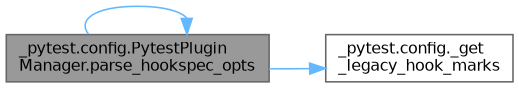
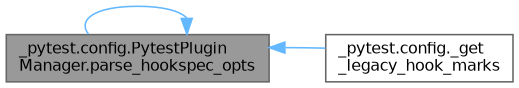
  digraph {
    rankdir=LR
    node [fontname=Helvetica fontsize=10 shape=box style=filled]
    edge [color=steelblue1 fontname=Helvetica fontsize=10 labelfontname=Helvetica labelfontsize=10 style=solid]
    n1 [color=gray40 fillcolor=grey60 fontcolor=black height=0.2 label="_pytest.config.PytestPlugin\lManager.parse_hookspec_opts" width=0.4]
    n2 [color=grey40 fillcolor=white height=0.2 label="_pytest.config._get\l_legacy_hook_marks" width=0.4]
    n1 -> n1
-   n1 -> n2
+   n2 -> n1
  }
